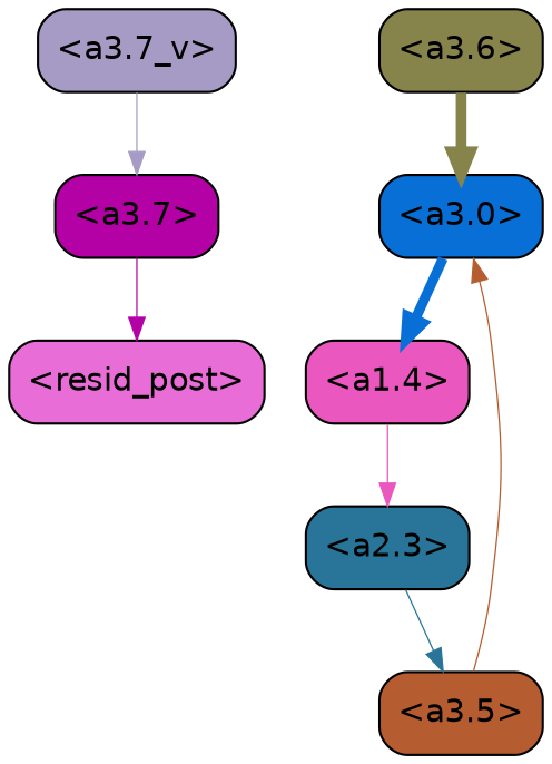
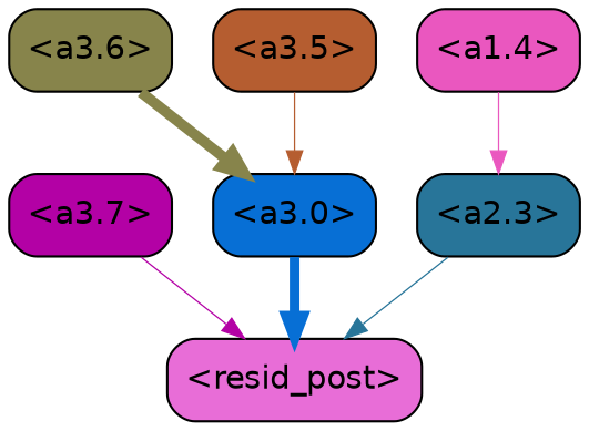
  strict digraph {
    splines=true
    node [color=black fontname=Helvetica shape=box style="filled, rounded"]
    edge [penwidth=0.6]
    "<a3.7>" [fillcolor="#b301a5"]
    "<resid_post>" [fillcolor="#e86dd7"]
    "<a3.6>" [fillcolor="#87844b"]
    "<a3.0>" [fillcolor="#076fd5"]
    "<a3.5>" [fillcolor="#b55d30"]
    "<a2.3>" [fillcolor="#287599"]
    "<a1.4>" [fillcolor="#ea57bf"]
-   "<a3.7_v>" [fillcolor="#a59bc5"]
    "<a3.7>" -> "<resid_post>" [color="#b301a5"]
    "<a3.6>" -> "<a3.0>" [color="#87844b" penwidth=4.648244500160217]
-   "<a3.0>" -> "<a1.4>" [color="#076fd5" penwidth=4.3288813829422]
+   "<a3.0>" -> "<resid_post>" [color="#076fd5" penwidth=4.3288813829422]
    "<a3.5>" -> "<a3.0>" [color="#b55d30"]
-   "<a2.3>" -> "<a3.5>" [color="#287599"]
+   "<a2.3>" -> "<resid_post>" [color="#287599"]
    "<a1.4>" -> "<a2.3>" [color="#ea57bf"]
-   "<a3.7_v>" -> "<a3.7>" [color="#a59bc5"]
  }
